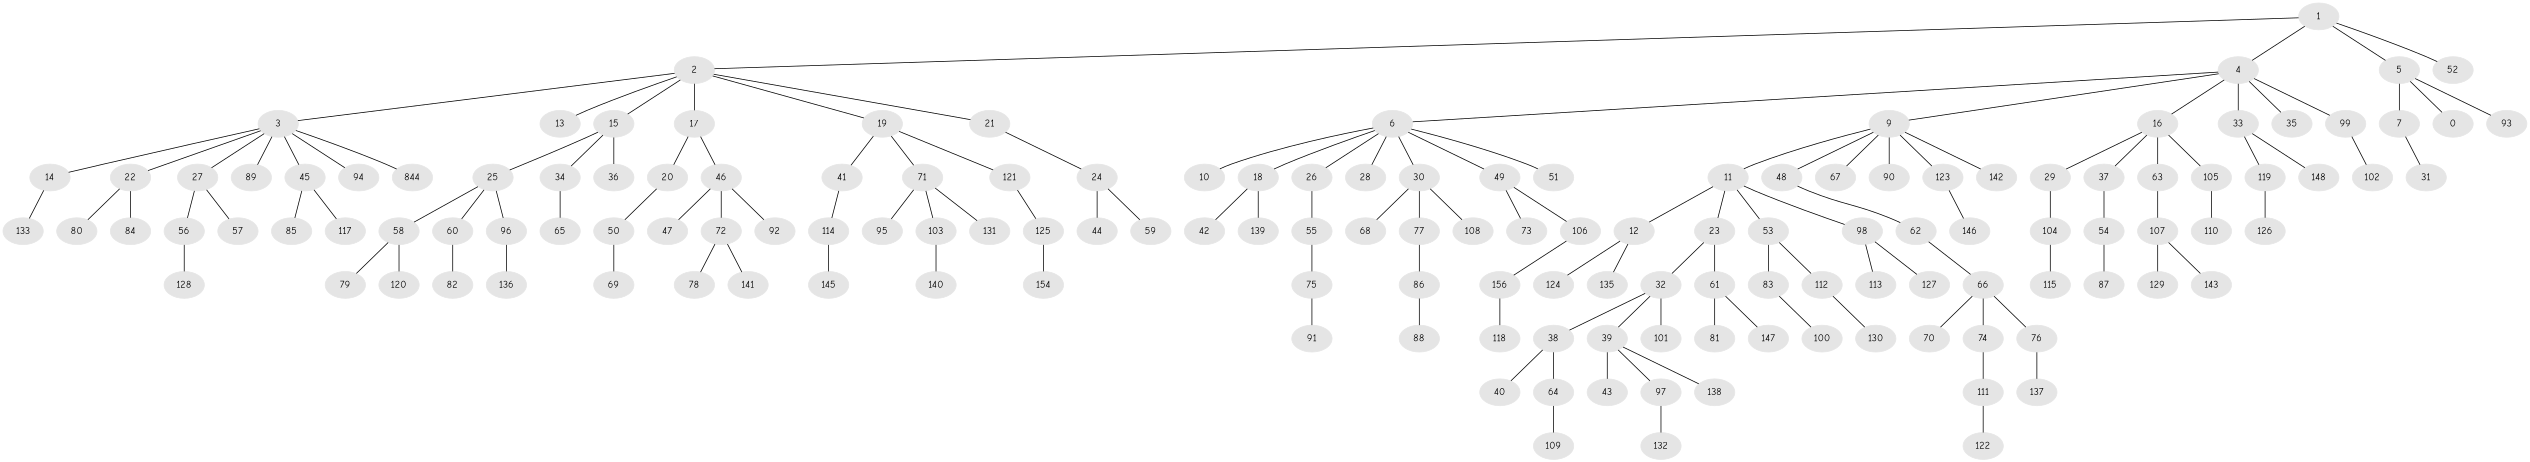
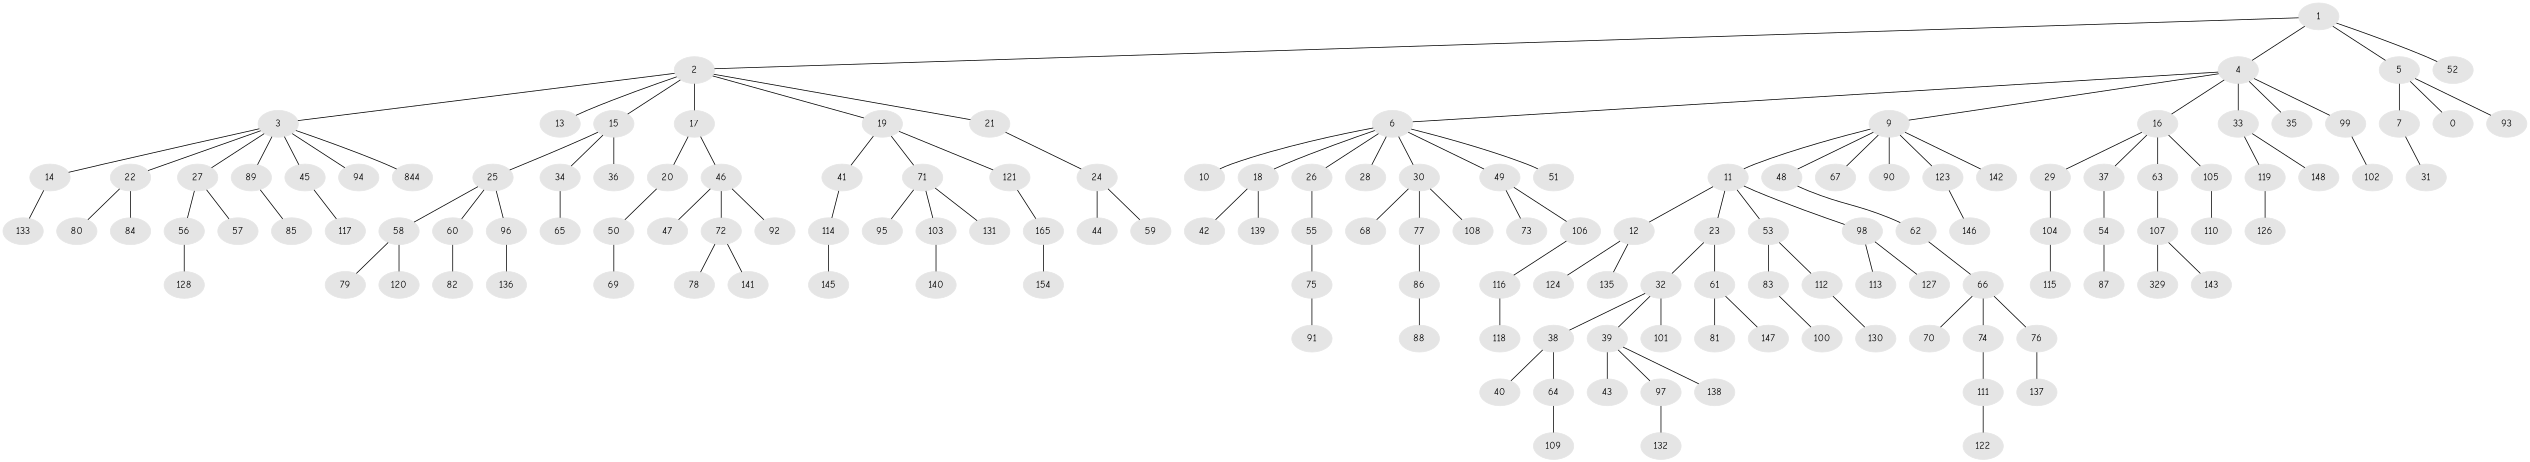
  graph {
    fontname="Comic Neue"
    node [color=gray90 fontname="Comic Neue" style=filled]
    edge [fontname="Comic Neue"]
    1
    2
    4
    5
    52
    3
    13
    15
    17
    19
    21
    6
    9
    16
    33
    35
    99
    7
    n19 [label=0]
    93
    14
    22
    27
    45
    89
    94
    n27 [label=844]
    25
    34
    36
    20
    46
    41
    71
    121
    24
    133
    80
    84
    56
    57
    85
    117
    10
    18
    26
    28
    30
    49
    51
    11
    48
    67
    90
    123
    142
    29
    37
    63
    105
    119
    148
    102
    31
    42
    139
    55
    68
    77
    108
    73
    106
    12
    23
    53
    98
    62
    146
    124
    135
    32
    61
    83
    112
    113
    127
    58
    60
    96
    65
    104
    54
    107
    110
    50
    47
    72
    92
    114
    95
    103
    131
-   125
+   125 [label=165]
    69
    44
    59
    38
    39
    101
    81
    147
    79
    120
    82
    136
    75
    128
    115
    86
    40
    64
    43
    97
    138
    126
    87
    109
    132
    145
    78
    141
    66
-   116 [label=156]
+   116
    100
    130
    91
    70
    74
    76
-   129
+   129 [label=329]
    143
    111
    137
    140
    122
    88
    118
    n148 [label=154]
    1 -- 2
    1 -- 4
    1 -- 5
    1 -- 52
    2 -- 3
    2 -- 13
    2 -- 15
    2 -- 17
    2 -- 19
    2 -- 21
    4 -- 6
    4 -- 9
    4 -- 16
    4 -- 33
    4 -- 35
    4 -- 99
    5 -- 7
    5 -- n19
    5 -- 93
    3 -- 14
    3 -- 22
    3 -- 27
    3 -- 45
    3 -- 89
    3 -- 94
    3 -- n27
    15 -- 25
    15 -- 34
    15 -- 36
    17 -- 20
    17 -- 46
    19 -- 41
    19 -- 71
    19 -- 121
    21 -- 24
    6 -- 10
    6 -- 18
    6 -- 26
    6 -- 28
    6 -- 30
    6 -- 49
    6 -- 51
    9 -- 11
    9 -- 48
    9 -- 67
    9 -- 90
    9 -- 123
    9 -- 142
    16 -- 29
    16 -- 37
    16 -- 63
    16 -- 105
    33 -- 119
    33 -- 148
    99 -- 102
    7 -- 31
    14 -- 133
    22 -- 80
    22 -- 84
    27 -- 56
    27 -- 57
-   45 -- 85
+   89 -- 85
    45 -- 117
    25 -- 58
    25 -- 60
    25 -- 96
    34 -- 65
    20 -- 50
    46 -- 47
    46 -- 72
    46 -- 92
    41 -- 114
    71 -- 95
    71 -- 103
    71 -- 131
    121 -- 125
    24 -- 44
    24 -- 59
    56 -- 128
    18 -- 42
    18 -- 139
    26 -- 55
    30 -- 68
    30 -- 77
    30 -- 108
    49 -- 73
    49 -- 106
    11 -- 12
    11 -- 23
    11 -- 53
    11 -- 98
    48 -- 62
    123 -- 146
    29 -- 104
    37 -- 54
    63 -- 107
    105 -- 110
    119 -- 126
    55 -- 75
    77 -- 86
    106 -- 116
    12 -- 124
    12 -- 135
    23 -- 32
    23 -- 61
    53 -- 83
    53 -- 112
    98 -- 113
    98 -- 127
    62 -- 66
    32 -- 38
    32 -- 39
    32 -- 101
    61 -- 81
    61 -- 147
    83 -- 100
    112 -- 130
    58 -- 79
    58 -- 120
    60 -- 82
    96 -- 136
    104 -- 115
    54 -- 87
    107 -- 129
    107 -- 143
    50 -- 69
    72 -- 78
    72 -- 141
    114 -- 145
    103 -- 140
    125 -- n148
    38 -- 40
    38 -- 64
    39 -- 43
    39 -- 97
    39 -- 138
    75 -- 91
    86 -- 88
    64 -- 109
    97 -- 132
    66 -- 70
    66 -- 74
    66 -- 76
    116 -- 118
    74 -- 111
    76 -- 137
    111 -- 122
  }
